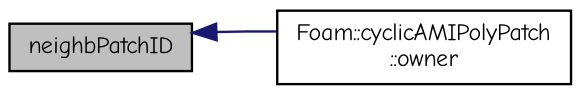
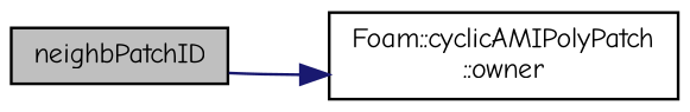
  digraph {
    rankdir=LR
    fontname="Comic Neue"
    node [color=black fontname="Comic Neue" fontsize=10 shape=record]
    n1 [fillcolor=grey75 fontcolor=black height=0.2 label=neighbPatchID style=filled width=0.4]
    n2 [height=0.2 label="Foam::cyclicAMIPolyPatch\l::owner" width=0.4]
-   n2 -> n1 [color=midnightblue fontname="Comic Neue" fontsize=10 labelfontname=Helvetica labelfontsize=10 style=solid]
+   n1 -> n2 [color=midnightblue fontname="Comic Neue" fontsize=10 labelfontname=Helvetica labelfontsize=10 style=solid]
  }
